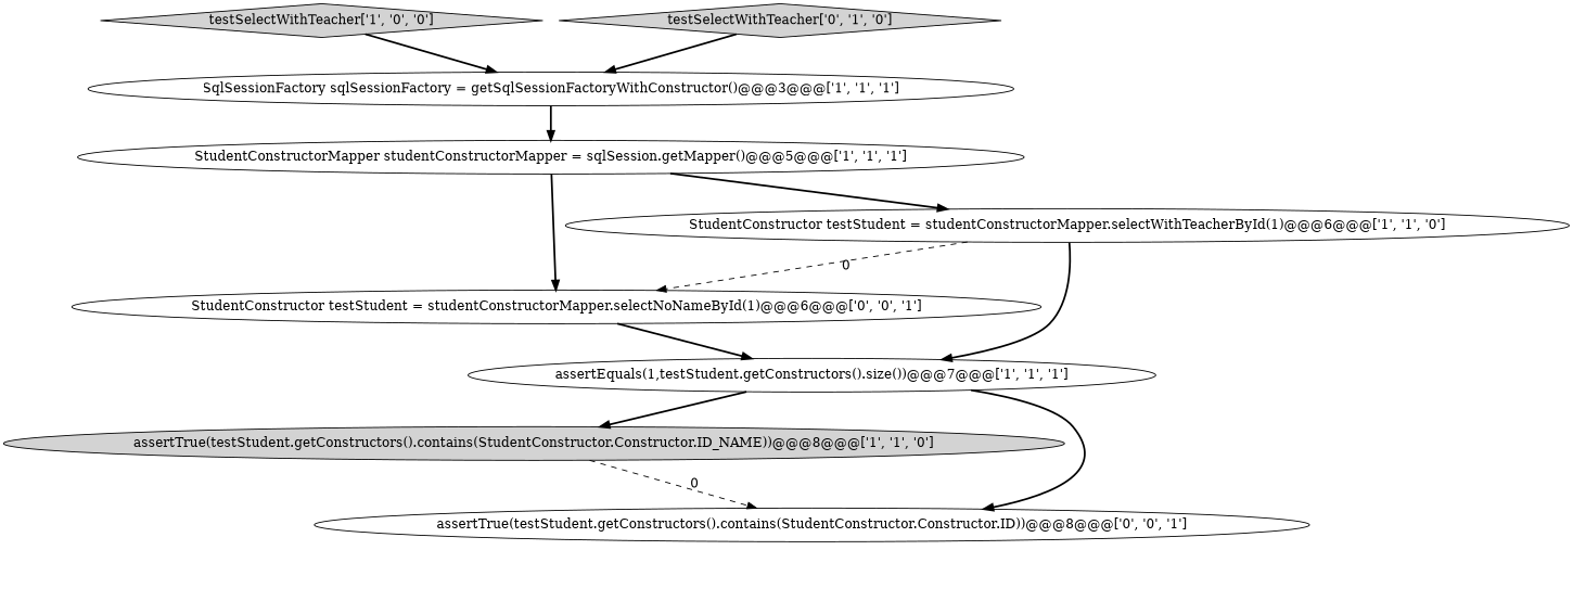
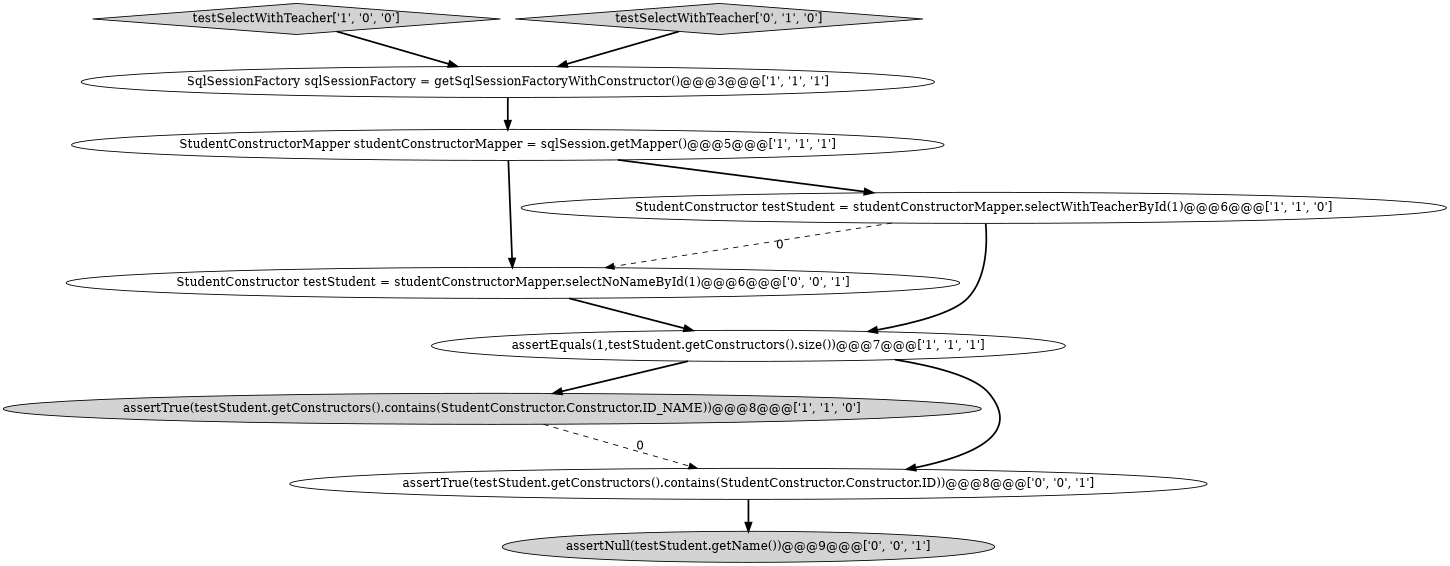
  digraph {
    node [fillcolor=white shape=ellipse style=filled]
    edge [style=bold]
    n1 [fillcolor=lightgray label="testSelectWithTeacher['1', '0', '0']" shape=diamond]
    n2 [label="SqlSessionFactory sqlSessionFactory = getSqlSessionFactoryWithConstructor()@@@3@@@['1', '1', '1']"]
    n3 [label="StudentConstructorMapper studentConstructorMapper = sqlSession.getMapper()@@@5@@@['1', '1', '1']"]
    n4 [label="StudentConstructor testStudent = studentConstructorMapper.selectNoNameById(1)@@@6@@@['0', '0', '1']"]
    n5 [label="StudentConstructor testStudent = studentConstructorMapper.selectWithTeacherById(1)@@@6@@@['1', '1', '0']"]
    n6 [label="assertEquals(1,testStudent.getConstructors().size())@@@7@@@['1', '1', '1']"]
    n7 [fillcolor=lightgray label="assertTrue(testStudent.getConstructors().contains(StudentConstructor.Constructor.ID_NAME))@@@8@@@['1', '1', '0']"]
    n8 [label="assertTrue(testStudent.getConstructors().contains(StudentConstructor.Constructor.ID))@@@8@@@['0', '0', '1']"]
+   n9 [fillcolor=lightgray label="assertNull(testStudent.getName())@@@9@@@['0', '0', '1']"]
    n10 [fillcolor=lightgray label="testSelectWithTeacher['0', '1', '0']" shape=diamond]
    n1 -> n2
    n2 -> n3
    n3 -> n4
    n3 -> n5
    n4 -> n6
    n5 -> n4 [label=0 style=dashed]
    n5 -> n6
    n6 -> n7
    n6 -> n8
    n7 -> n8 [label=0 style=dashed]
+   n8 -> n9
    n10 -> n2
  }
